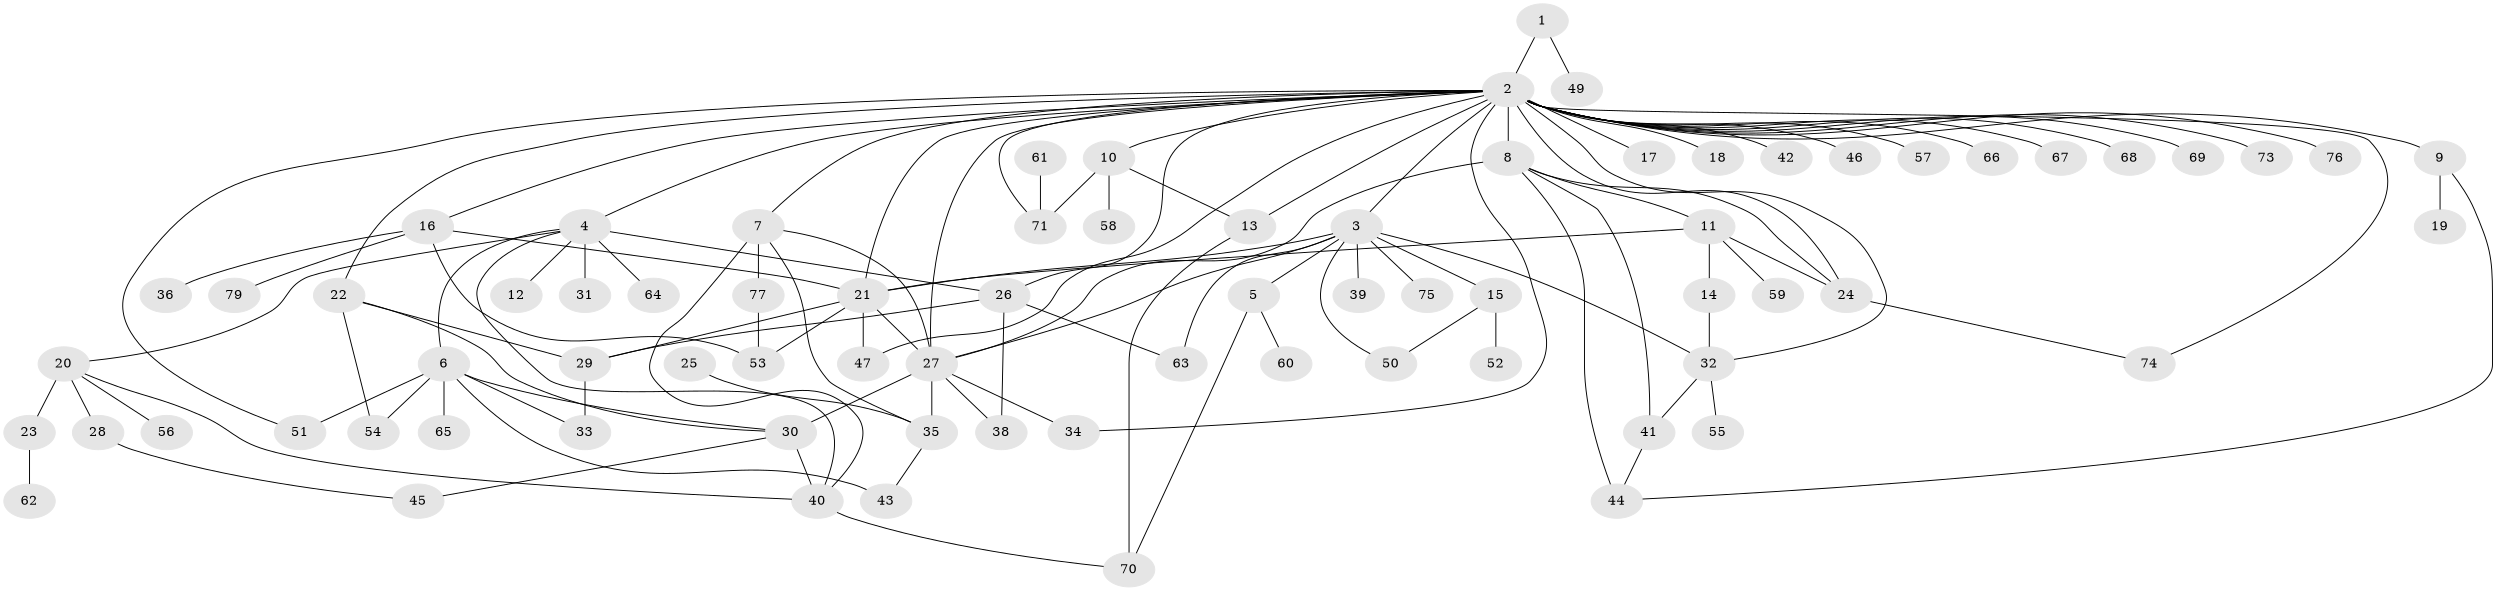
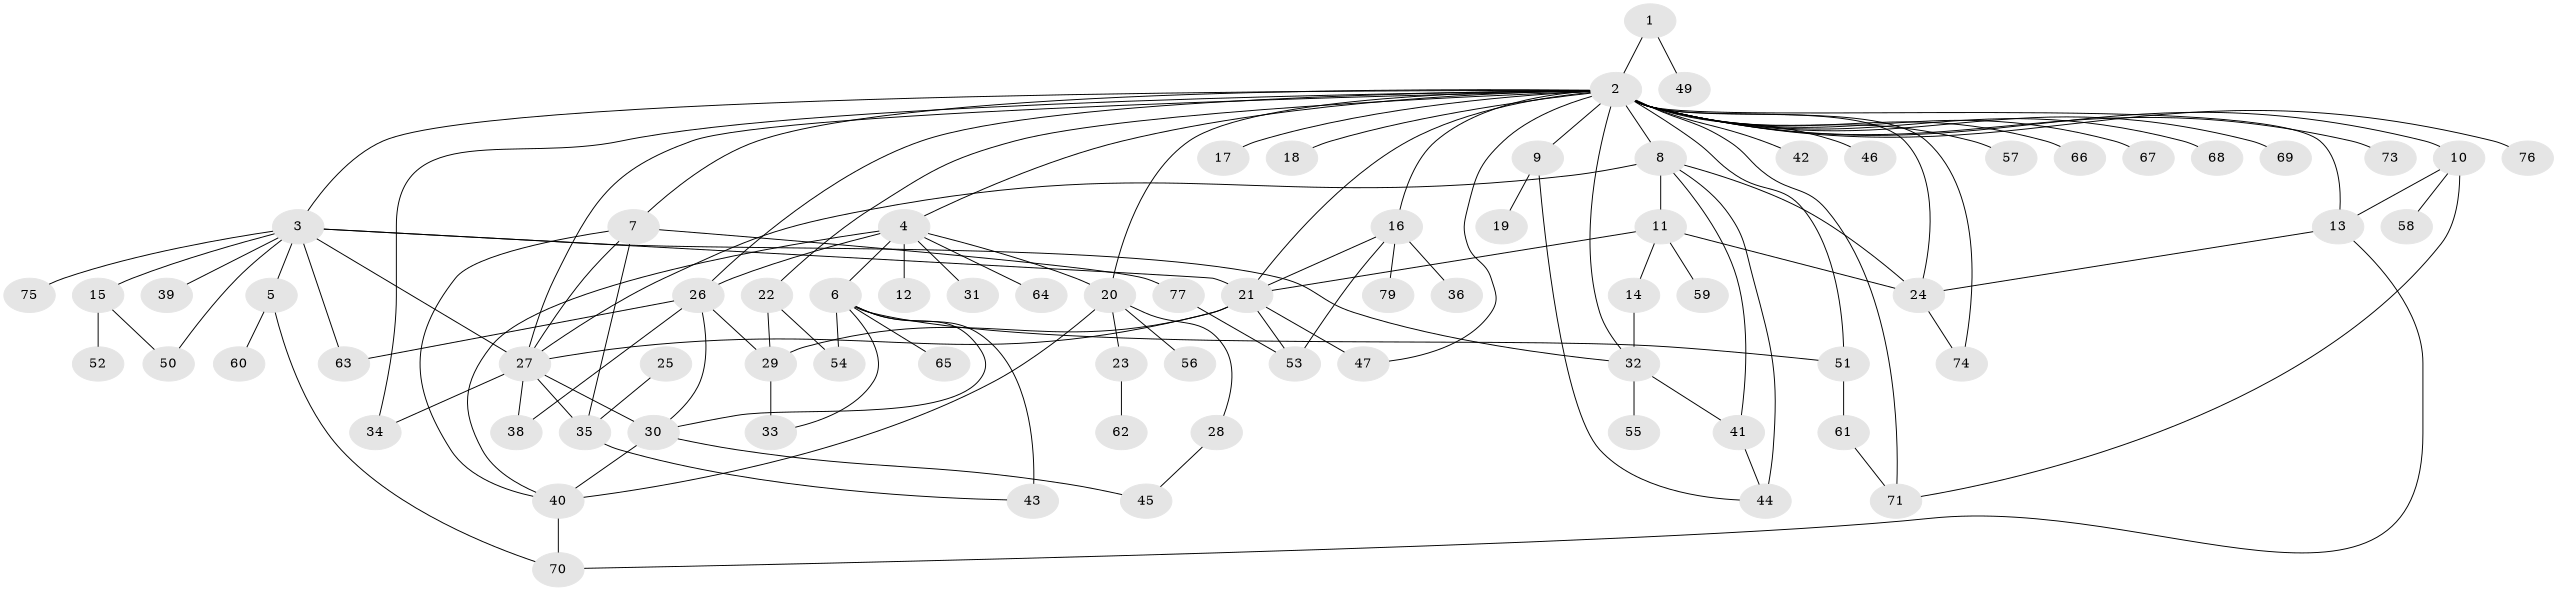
  graph {
    node [color=gray90 style=filled]
    edge [weight=1.0]
    1
    2
    49
    3
    4
    7
    8
    9
    10
    13
    16
    17
    18
    20
    21
    22
    24
    26
    27
    32
    34
    42
    46
    47
    51
    57
    66
    67
    68
    69
    71
    73
    74
    76
    5
    15
    39
    50
    63
    75
    6
    12
    31
    40
    64
    35
    n47 [label=77]
    11
    41
    44
    19
    58
    70
    36
    53
    n56 [label=79]
    23
    28
    56
    29
    54
    30
    38
    55
    61
    60
    52
    33
    43
    65
    25
    45
    14
    59
    62
    1 -- 2
    1 -- 49
    2 -- 3
    2 -- 4
    2 -- 7
    2 -- 8
    2 -- 9
    2 -- 10
    2 -- 13
    2 -- 16
    2 -- 17
    2 -- 18
+   2 -- 20
    2 -- 21
    2 -- 22
    2 -- 24
    2 -- 26 [weight=2.0]
    2 -- 27
    2 -- 32
    2 -- 34
    2 -- 42
    2 -- 46
    2 -- 47
    2 -- 51
    2 -- 57
    2 -- 66
    2 -- 67
    2 -- 68
    2 -- 69
    2 -- 71
    2 -- 73
    2 -- 74
    2 -- 76
    3 -- 21
    3 -- 27
    3 -- 32
    3 -- 5
    3 -- 15
    3 -- 39
    3 -- 50
    3 -- 63
    3 -- 75
    4 -- 20
    4 -- 26 [weight=2.0]
    4 -- 6
    4 -- 12
    4 -- 31
    4 -- 40
    4 -- 64
    7 -- 27
    7 -- 40
    7 -- 35
    7 -- n47 [weight=4.0]
    8 -- 24
    8 -- 27
    8 -- 11
    8 -- 41
    8 -- 44 [weight=2.0]
    9 -- 44
    9 -- 19
    10 -- 13
    10 -- 71
    10 -- 58
+   13 -- 24
    13 -- 70
    16 -- 21
    16 -- 36
    16 -- 53
    16 -- n56
    20 -- 40
    20 -- 23
    20 -- 28
    20 -- 56
    21 -- 27
    21 -- 47 [weight=5.0]
    21 -- 53
    21 -- 29
    22 -- 29
    22 -- 54
    24 -- 74
    26 -- 63
    26 -- 29
-   22 -- 30
+   26 -- 30
    26 -- 38
    27 -- 34
    27 -- 35 [weight=2.0]
    27 -- 30 [weight=16.0]
    27 -- 38
    32 -- 41
    32 -- 55
+   51 -- 61
    5 -- 70
    5 -- 60
    15 -- 50
    15 -- 52
    6 -- 51
    6 -- 54
    6 -- 30
    6 -- 33
    6 -- 43 [weight=2.0]
    6 -- 65
    40 -- 70
    35 -- 43
    n47 -- 53
    11 -- 21
    11 -- 24
    11 -- 14
    11 -- 59
    41 -- 44
    23 -- 62
    28 -- 45
    29 -- 33 [weight=2.0]
    30 -- 40
    30 -- 45
    61 -- 71
    25 -- 35 [weight=2.0]
    14 -- 32 [weight=4.0]
  }
